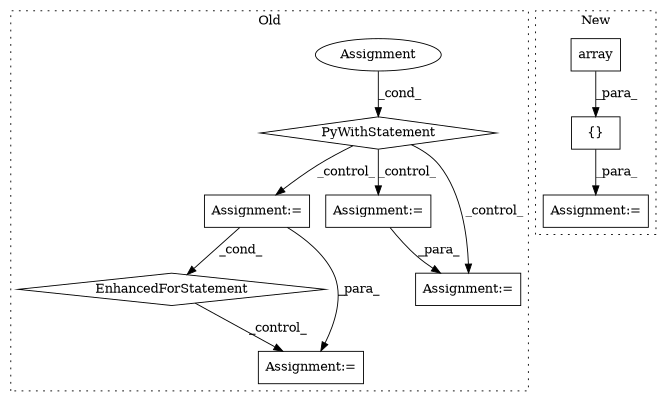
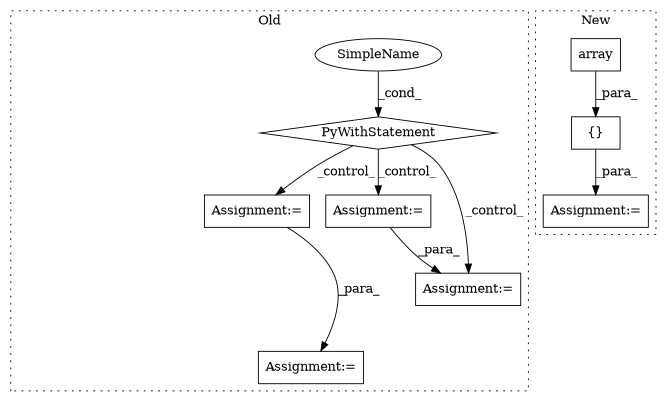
  digraph {
    node [a=7 l=1 s="6191,6340" shape=box]
    n1 [a=104 l="10,2" label=PyWithStatement s="5631,5675" shape=diamond]
    n2 [l="85,2" label="Assignment:="]
-   n3 [a=42 label=Assignment shape=ellipse l="" s=""]
+   n3 [a=42 label=SimpleName shape=ellipse l="" s=""]
    n4 [label="Assignment:=" s=5825]
-   n5 [a=70 l="85,2" label=EnhancedForStatement shape=diamond]
    n6 [label="Assignment:=" s=6372]
    n7 [label="Assignment:=" s=6402]
    n8 [a=32 l="26,-12" label=array s="7101,7297"]
    n9 [label="Assignment:=" s=7298]
    n10 [a=4 l="1,1" label="{}" s="7334,7418"]
    subgraph cluster_1 {
      label=Old
      style=dotted
      n1
      n2
      n3
      n4
-     n5
      n6
      n7
    }
    subgraph cluster_2 {
      label=New
      style=dotted
      n8
      n9
      n10
    }
    n1 -> n2 [label=_control_]
    n1 -> n4 [label=_control_]
    n1 -> n7 [label=_control_]
-   n2 -> n5 [label=_cond_]
    n2 -> n6 [label=_para_]
    n3 -> n1 [label=_cond_]
    n4 -> n7 [label=_para_]
-   n5 -> n6 [label=_control_]
    n8 -> n10 [label=_para_]
    n10 -> n9 [label=_para_]
  }
